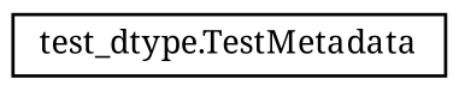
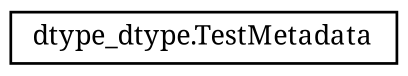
  digraph {
    rankdir=LR
    fontname="Noto Serif"
-   n1 [color=black fillcolor=white fontname="Noto Serif" fontsize=10 height=0.2 label="test_dtype.TestMetadata" shape=record style=filled width=0.4]
+   n1 [color=black fillcolor=white fontname="Noto Serif" fontsize=10 height=0.2 label="dtype_dtype.TestMetadata" shape=record style=filled width=0.4]
  }
